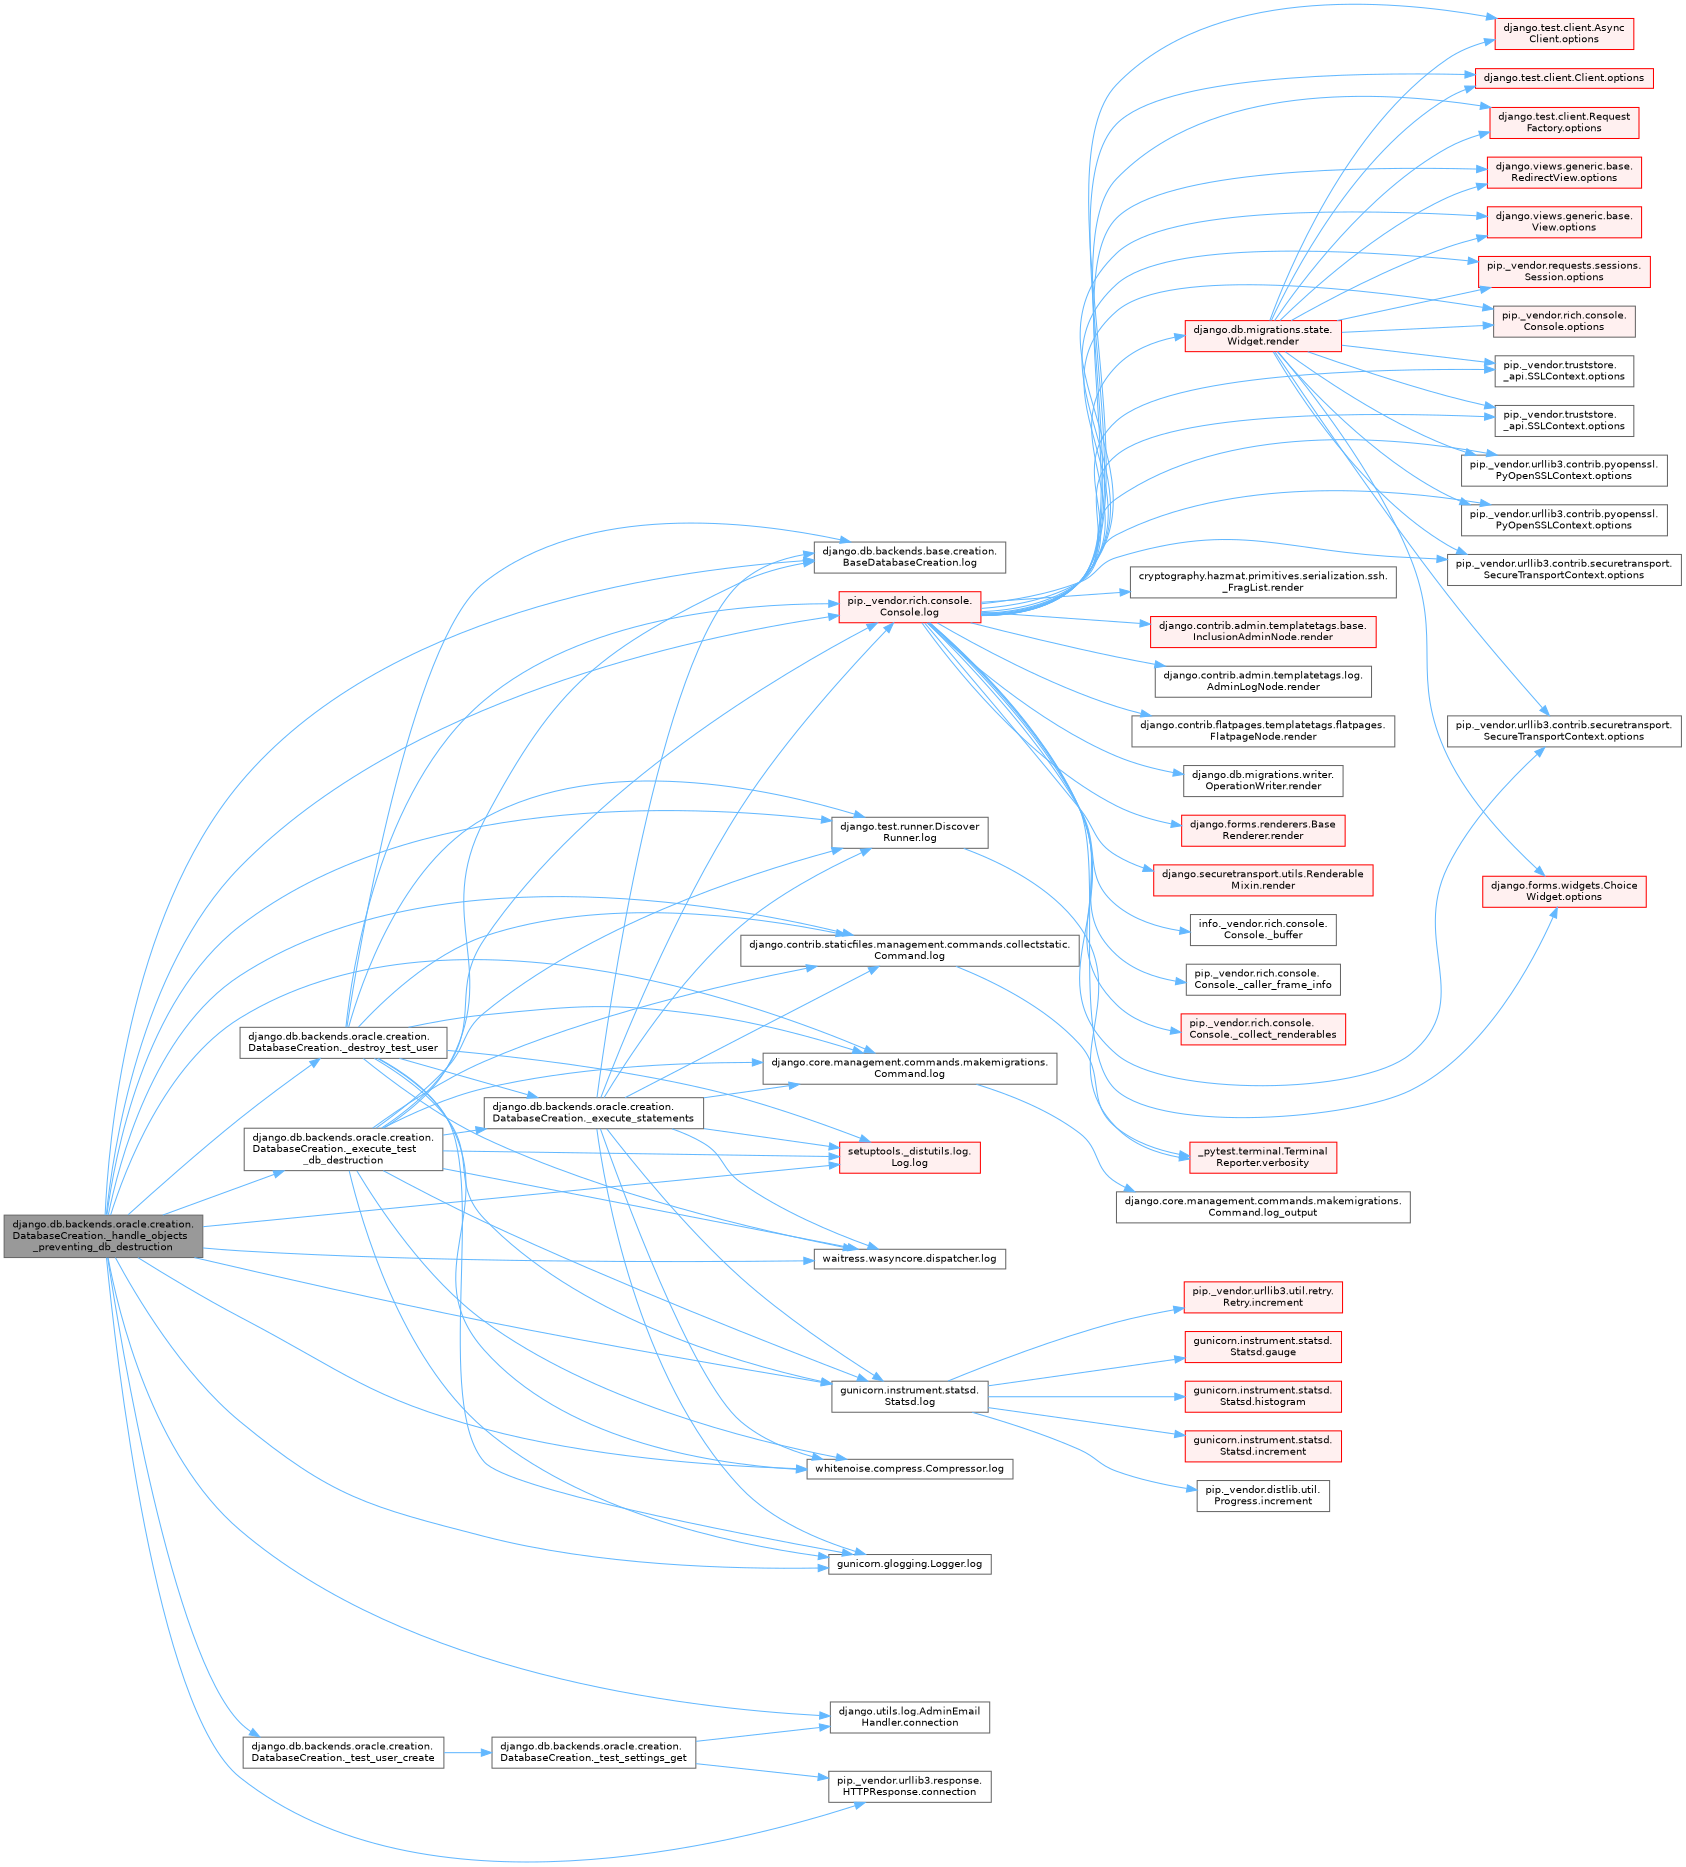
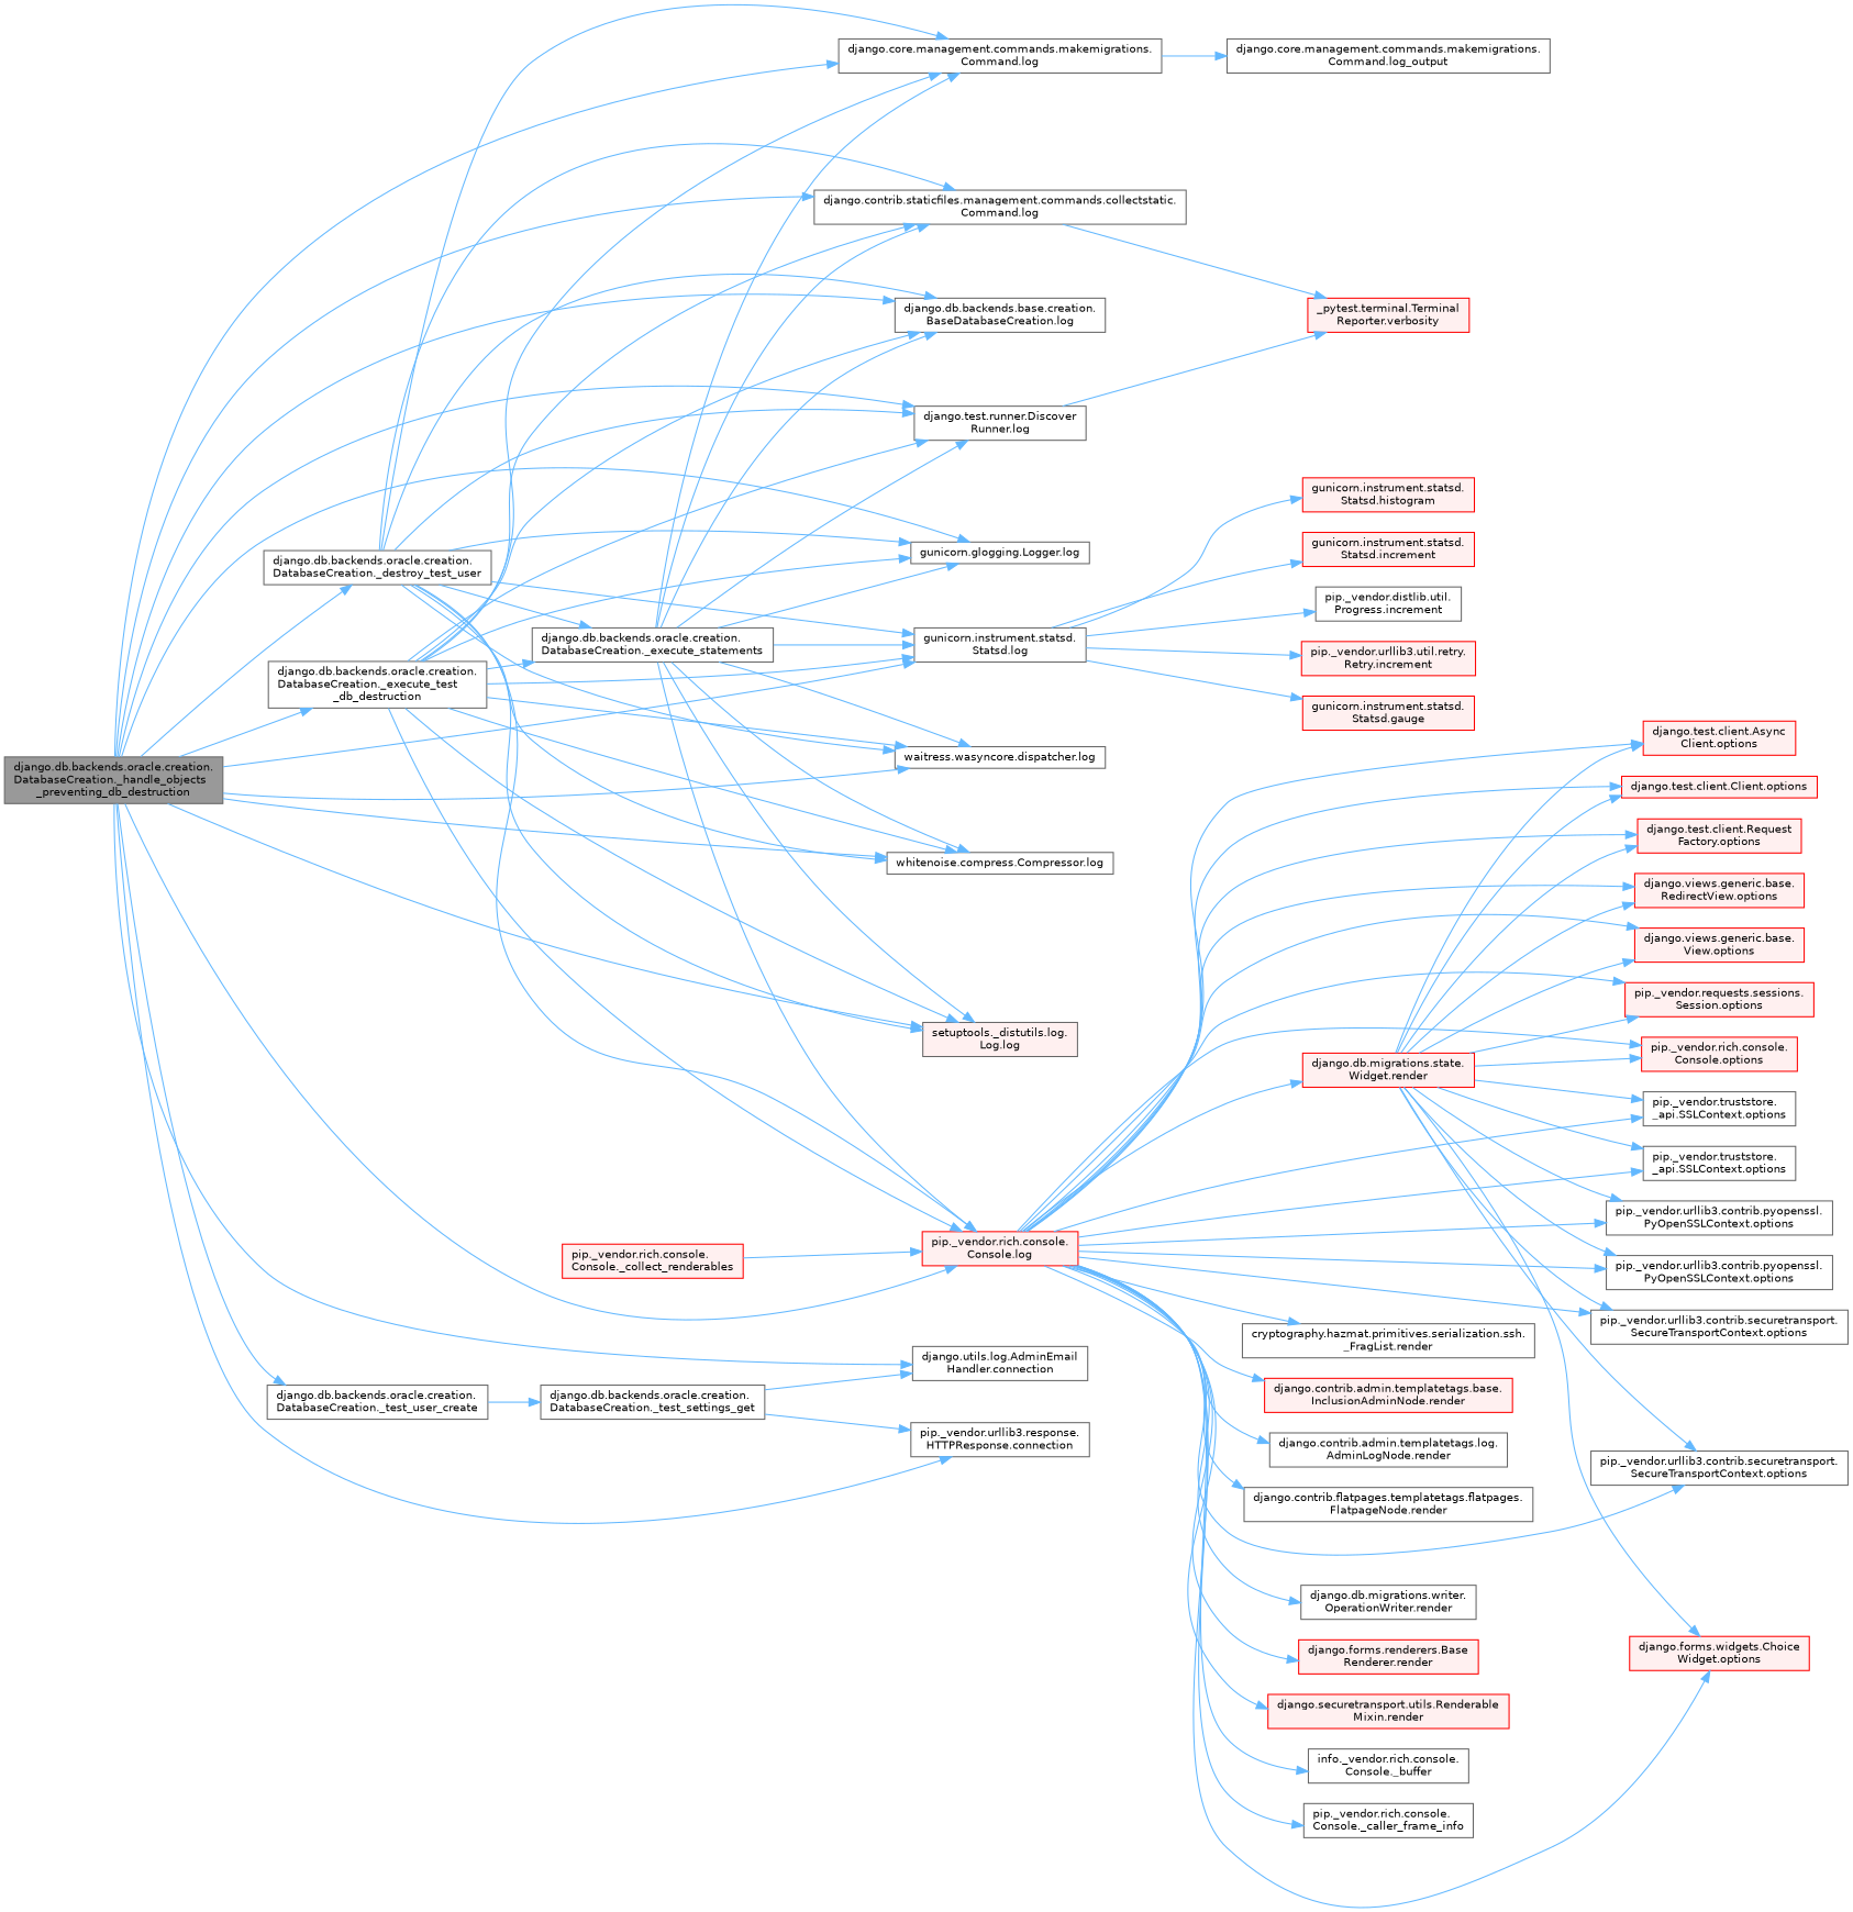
  digraph {
    rankdir=LR
    node [color=grey40 fillcolor=white fontname=Helvetica fontsize=10 shape=box style=filled]
    edge [color=steelblue1 fontname=Helvetica fontsize=10 labelfontname=Helvetica labelfontsize=10 style=solid]
    n1 [color=gray40 fillcolor=grey60 fontcolor=black height=0.2 label="django.db.backends.oracle.creation.\lDatabaseCreation._handle_objects\l_preventing_db_destruction" width=0.4]
    n2 [height=0.2 label="django.db.backends.oracle.creation.\lDatabaseCreation._destroy_test_user" width=0.4]
    n3 [height=0.2 label="django.contrib.staticfiles.management.commands.collectstatic.\lCommand.log" width=0.4]
    n4 [height=0.2 label="django.core.management.commands.makemigrations.\lCommand.log" width=0.4]
    n5 [height=0.2 label="django.db.backends.base.creation.\lBaseDatabaseCreation.log" width=0.4]
    n6 [height=0.2 label="django.test.runner.Discover\lRunner.log" width=0.4]
    n7 [height=0.2 label="gunicorn.glogging.Logger.log" width=0.4]
    n8 [height=0.2 label="gunicorn.instrument.statsd.\lStatsd.log" width=0.4]
    n9 [color=red fillcolor="#FFF0F0" height=0.2 label="pip._vendor.rich.console.\lConsole.log" width=0.4]
-   n10 [color=red fillcolor="#FFF0F0" height=0.2 label="setuptools._distutils.log.\lLog.log" width=0.4]
+   n10 [fillcolor="#FFF0F0" height=0.2 label="setuptools._distutils.log.\lLog.log" width=0.4]
    n11 [height=0.2 label="waitress.wasyncore.dispatcher.log" width=0.4]
    n12 [height=0.2 label="whitenoise.compress.Compressor.log" width=0.4]
    n13 [height=0.2 label="django.db.backends.oracle.creation.\lDatabaseCreation._execute_test\l_db_destruction" width=0.4]
    n14 [height=0.2 label="django.db.backends.oracle.creation.\lDatabaseCreation._test_user_create" width=0.4]
    n15 [height=0.2 label="django.utils.log.AdminEmail\lHandler.connection" width=0.4]
    n16 [height=0.2 label="pip._vendor.urllib3.response.\lHTTPResponse.connection" width=0.4]
    n17 [height=0.2 label="django.db.backends.oracle.creation.\lDatabaseCreation._execute_statements" width=0.4]
    n18 [color=red fillcolor="#FFF0F0" height=0.2 label="_pytest.terminal.Terminal\lReporter.verbosity" width=0.4]
    n19 [height=0.2 label="django.core.management.commands.makemigrations.\lCommand.log_output" width=0.4]
    n20 [color=red fillcolor="#FFF0F0" height=0.2 label="gunicorn.instrument.statsd.\lStatsd.gauge" width=0.4]
    n21 [color=red fillcolor="#FFF0F0" height=0.2 label="gunicorn.instrument.statsd.\lStatsd.histogram" width=0.4]
    n22 [color=red fillcolor="#FFF0F0" height=0.2 label="gunicorn.instrument.statsd.\lStatsd.increment" width=0.4]
    n23 [height=0.2 label="pip._vendor.distlib.util.\lProgress.increment" width=0.4]
    n24 [color=red fillcolor="#FFF0F0" height=0.2 label="pip._vendor.urllib3.util.retry.\lRetry.increment" width=0.4]
    n25 [height=0.2 label="info._vendor.rich.console.\lConsole._buffer" width=0.4]
    n26 [height=0.2 label="pip._vendor.rich.console.\lConsole._caller_frame_info" width=0.4]
    n27 [color=red fillcolor="#FFF0F0" height=0.2 label="pip._vendor.rich.console.\lConsole._collect_renderables" width=0.4]
    n28 [color=red fillcolor="#FFF0F0" height=0.2 label="django.forms.widgets.Choice\lWidget.options" width=0.4]
    n29 [color=red fillcolor="#FFF0F0" height=0.2 label="django.test.client.Async\lClient.options" width=0.4]
    n30 [color=red fillcolor="#FFF0F0" height=0.2 label="django.test.client.Client.options" width=0.4]
    n31 [color=red fillcolor="#FFF0F0" height=0.2 label="django.test.client.Request\lFactory.options" width=0.4]
    n32 [color=red fillcolor="#FFF0F0" height=0.2 label="django.views.generic.base.\lRedirectView.options" width=0.4]
    n33 [color=red fillcolor="#FFF0F0" height=0.2 label="django.views.generic.base.\lView.options" width=0.4]
    n34 [color=red fillcolor="#FFF0F0" height=0.2 label="pip._vendor.requests.sessions.\lSession.options" width=0.4]
-   n35 [fillcolor="#FFF0F0" height=0.2 label="pip._vendor.rich.console.\lConsole.options" width=0.4]
+   n35 [color=red fillcolor="#FFF0F0" height=0.2 label="pip._vendor.rich.console.\lConsole.options" width=0.4]
    n36 [height=0.2 label="pip._vendor.truststore.\l_api.SSLContext.options" width=0.4]
    n37 [height=0.2 label="pip._vendor.truststore.\l_api.SSLContext.options" width=0.4]
    n38 [height=0.2 label="pip._vendor.urllib3.contrib.pyopenssl.\lPyOpenSSLContext.options" width=0.4]
    n39 [height=0.2 label="pip._vendor.urllib3.contrib.pyopenssl.\lPyOpenSSLContext.options" width=0.4]
    n40 [height=0.2 label="pip._vendor.urllib3.contrib.securetransport.\lSecureTransportContext.options" width=0.4]
    n41 [height=0.2 label="pip._vendor.urllib3.contrib.securetransport.\lSecureTransportContext.options" width=0.4]
    n42 [height=0.2 label="cryptography.hazmat.primitives.serialization.ssh.\l_FragList.render" width=0.4]
    n43 [color=red fillcolor="#FFF0F0" height=0.2 label="django.contrib.admin.templatetags.base.\lInclusionAdminNode.render" width=0.4]
    n44 [height=0.2 label="django.contrib.admin.templatetags.log.\lAdminLogNode.render" width=0.4]
    n45 [height=0.2 label="django.contrib.flatpages.templatetags.flatpages.\lFlatpageNode.render" width=0.4]
    n46 [color=red fillcolor="#FFF0F0" height=0.2 label="django.db.migrations.state.\lWidget.render" width=0.4]
    n47 [height=0.2 label="django.db.migrations.writer.\lOperationWriter.render" width=0.4]
    n48 [color=red fillcolor="#FFF0F0" height=0.2 label="django.forms.renderers.Base\lRenderer.render" width=0.4]
    n49 [color=red fillcolor="#FFF0F0" height=0.2 label="django.securetransport.utils.Renderable\lMixin.render" width=0.4]
    n50 [height=0.2 label="django.db.backends.oracle.creation.\lDatabaseCreation._test_settings_get" width=0.4]
    n1 -> n2
    n1 -> n3
    n1 -> n4
    n1 -> n5
    n1 -> n6
    n1 -> n7
    n1 -> n8
    n1 -> n9
    n1 -> n10
    n1 -> n11
    n1 -> n12
    n1 -> n13
    n1 -> n14
    n1 -> n15
    n1 -> n16
    n2 -> n3
    n2 -> n4
    n2 -> n5
    n2 -> n6
    n2 -> n7
    n2 -> n8
    n2 -> n9
    n2 -> n10
    n2 -> n11
    n2 -> n12
    n2 -> n17
    n3 -> n18
    n4 -> n19
    n6 -> n18
    n8 -> n20
    n8 -> n21
    n8 -> n22
    n8 -> n23
    n8 -> n24
    n9 -> n25
    n9 -> n26
-   n9 -> n27
+   n27 -> n9
    n9 -> n28
    n9 -> n29
    n9 -> n30
    n9 -> n31
    n9 -> n32
    n9 -> n33
    n9 -> n34
    n9 -> n35
    n9 -> n36
    n9 -> n37
    n9 -> n38
    n9 -> n39
    n9 -> n40
    n9 -> n41
    n9 -> n42
    n9 -> n43
    n9 -> n44
    n9 -> n45
    n9 -> n46
    n9 -> n47
    n9 -> n48
    n9 -> n49
    n13 -> n3
    n13 -> n4
    n13 -> n5
    n13 -> n6
    n13 -> n7
    n13 -> n8
    n13 -> n9
    n13 -> n10
    n13 -> n11
    n13 -> n12
    n13 -> n17
    n14 -> n50
    n17 -> n3
    n17 -> n4
    n17 -> n5
    n17 -> n6
    n17 -> n7
    n17 -> n8
    n17 -> n9
    n17 -> n10
    n17 -> n11
    n17 -> n12
    n46 -> n28
    n46 -> n29
    n46 -> n30
    n46 -> n31
    n46 -> n32
    n46 -> n33
    n46 -> n34
    n46 -> n35
    n46 -> n36
    n46 -> n37
    n46 -> n38
    n46 -> n39
    n46 -> n40
    n46 -> n41
    n50 -> n15
    n50 -> n16
  }
